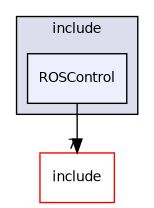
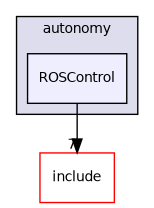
  digraph {
    compound=true
    node [fontname=Helvetica fontsize=10 shape=box style=filled]
    n1 [fillcolor="#eeeeff" label=ROSControl pencolor=black]
    n2 [color=red fillcolor=white label=include]
    subgraph cluster_1 {
      bgcolor="#ddddee"
      fontname=Helvetica
      fontsize=10
-     label=include
+     label=autonomy
      pencolor=black
      n1
    }
    n1 -> n2 [headlabel=7 labeldistance=1.5 labelfontname=Helvetica labelfontsize=10]
  }
